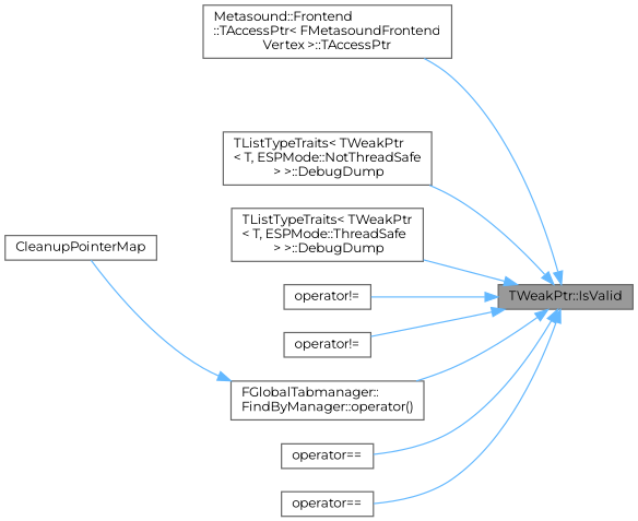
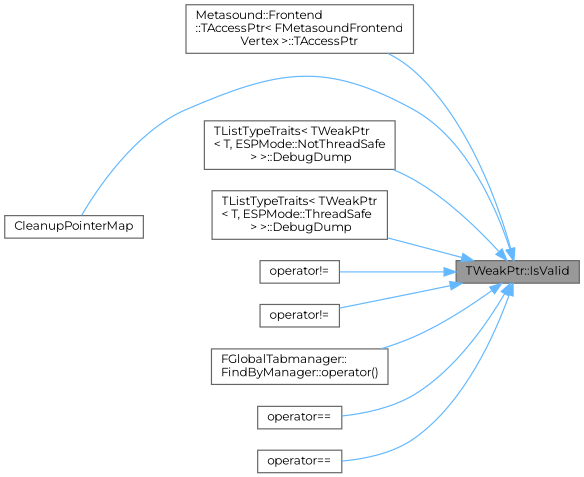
  digraph {
    fontname=Montserrat
    rankdir=RL
    node [color=grey40 fillcolor=white fontname=Montserrat fontsize=10 shape=box style=filled]
    edge [color=steelblue1 dir=back fontname=Montserrat fontsize=10 labelfontname=Helvetica labelfontsize=10 style=solid]
    n1 [color=gray40 fillcolor=grey60 fontcolor=black height=0.2 label="TWeakPtr::IsValid" width=0.4]
    n2 [height=0.2 label="Metasound::Frontend\l::TAccessPtr\< FMetasoundFrontend\lVertex \>::TAccessPtr" width=0.4]
    n3 [height=0.2 label=CleanupPointerMap width=0.4]
    n4 [height=0.2 label="TListTypeTraits\< TWeakPtr\l\< T, ESPMode::NotThreadSafe\l \> \>::DebugDump" width=0.4]
    n5 [height=0.2 label="TListTypeTraits\< TWeakPtr\l\< T, ESPMode::ThreadSafe\l \> \>::DebugDump" width=0.4]
    n6 [height=0.2 label="operator!=" width=0.4]
    n7 [height=0.2 label="operator!=" width=0.4]
    n8 [height=0.2 label="FGlobalTabmanager::\lFindByManager::operator()" width=0.4]
    n9 [height=0.2 label="operator==" width=0.4]
    n10 [height=0.2 label="operator==" width=0.4]
    n1 -> n2
-   n8 -> n3
+   n1 -> n3
    n1 -> n4
    n1 -> n5
    n1 -> n6
    n1 -> n7
    n1 -> n8
    n1 -> n9
    n1 -> n10
  }
